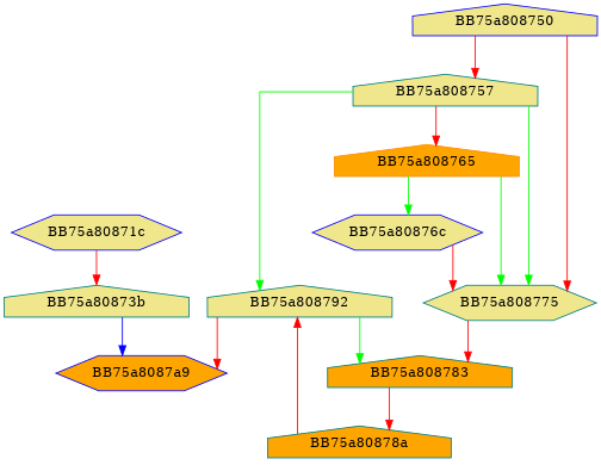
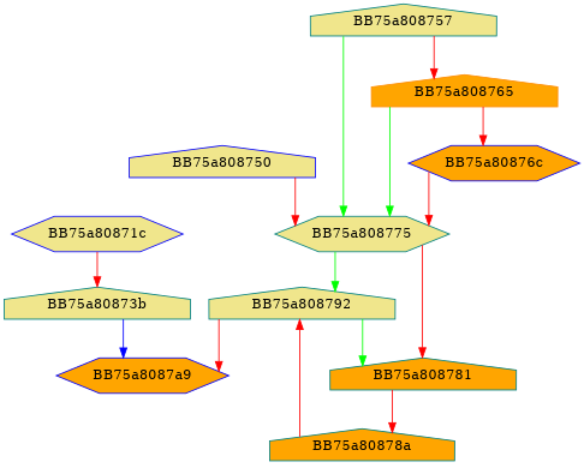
  digraph {
    splines=ortho
    node [color=teal fillcolor=khaki shape=house style=filled]
    edge [color=red]
    BB75a80871c [color=blue shape=hexagon]
    BB75a80873b
    BB75a8087a9 [color=blue fillcolor=orange shape=hexagon]
    BB75a808775 [shape=hexagon]
    BB75a808792
-   BB75a808781 [fillcolor=orange label=BB75a808783]
+   BB75a808781 [fillcolor=orange]
    BB75a808750 [color=blue]
    BB75a808757
    BB75a80878a [fillcolor=orange]
    BB75a808765 [color=darkorange fillcolor=orange]
-   BB75a80876c [color=blue shape=hexagon]
+   BB75a80876c [color=blue fillcolor=orange shape=hexagon]
    BB75a80871c -> BB75a80873b
    BB75a80873b -> BB75a8087a9 [color=blue]
-   BB75a808757 -> BB75a808792 [color=green]
+   BB75a808775 -> BB75a808792 [color=green]
    BB75a808775 -> BB75a808781
    BB75a808792 -> BB75a8087a9
    BB75a808792 -> BB75a808781 [color=green]
    BB75a808781 -> BB75a80878a
    BB75a808750 -> BB75a808775
-   BB75a808750 -> BB75a808757
    BB75a808757 -> BB75a808775 [color=green]
    BB75a808757 -> BB75a808765
    BB75a80878a -> BB75a808792
    BB75a808765 -> BB75a808775 [color=green]
-   BB75a808765 -> BB75a80876c [color=green]
+   BB75a808765 -> BB75a80876c
    BB75a80876c -> BB75a808775
  }
